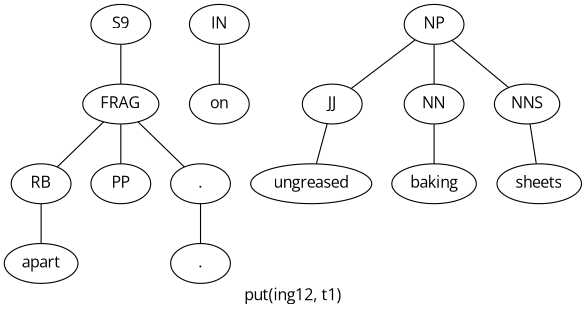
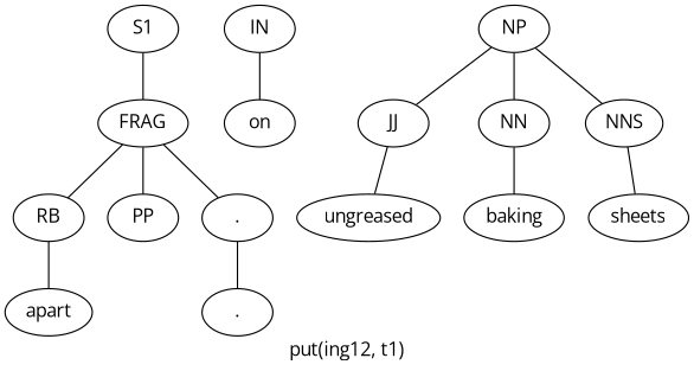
  graph {
    fontname="Open Sans"
    label="put(ing12, t1)"
    node [fontname="Open Sans"]
    edge [fontname="Open Sans"]
-   n1 [label=S9]
+   n1 [label=S1]
    n2 [label=FRAG]
    n3 [label=RB]
    n4 [label=PP]
    n5 [label="."]
    n6 [label=apart]
    n7 [label="."]
    n8 [label=IN]
    n9 [label=on]
    n10 [label=NP]
    n11 [label=JJ]
    n12 [label=NN]
    n13 [label=NNS]
    n14 [label=ungreased]
    n15 [label=baking]
    n16 [label=sheets]
    n1 -- n2
    n2 -- n3
    n2 -- n4
    n2 -- n5
    n3 -- n6
    n5 -- n7
    n8 -- n9
    n10 -- n11
    n10 -- n12
    n10 -- n13
    n11 -- n14
    n12 -- n15
    n13 -- n16
  }
